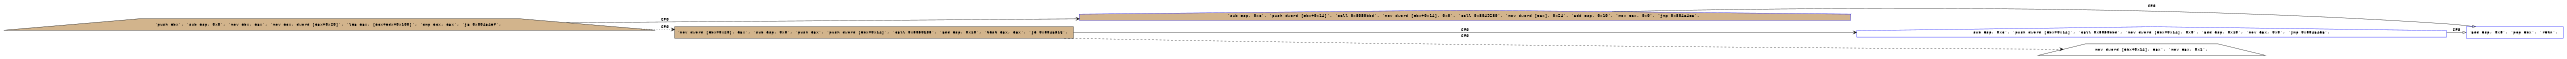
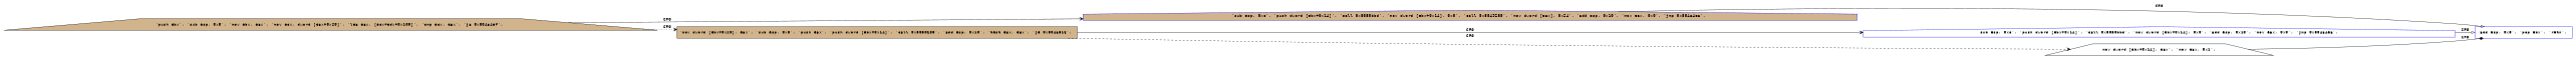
  digraph {
    rankdir=LR
    fontname="DejaVu Sans Mono"
    node [style=filled fillcolor=tan color=black shape=trapezium fontname="DejaVu Sans Mono"]
    edge [style=solid arrowhead=vee fontname="DejaVu Sans Mono"]
    n1 [label="'push ebx', 'sub esp, 0x8', 'mov ebx, eax', 'mov ecx, dword [eax+0x20]', 'lea eax, [ecx+edx+0x100]', 'cmp ecx, eax', 'ja 0x804a4ef', "]
    n2 [label="'sub esp, 0xc', 'push dword [ebx+0x14]', 'call 0x8050bbd', 'mov dword [ebx+0x14], 0x0', 'call 0x8049280', 'mov dword [eax], 0x24', 'add esp, 0x10', 'mov eax, 0x0', 'jmp 0x804a4ea', " color=blue shape=house]
    n3 [label="'mov dword [ebx+0x20], eax', 'sub esp, 0x8', 'push eax', 'push dword [ebx+0x14]', 'call 0x8050638', 'add esp, 0x10', 'test eax, eax', 'je 0x804a516', " shape=box]
    n4 [label="'add esp, 0x8', 'pop ebx', 'retn', " fillcolor=white color=blue shape=box]
    n5 [label="'sub esp, 0xc', 'push dword [ebx+0x14]', 'call 0x8050bbd', 'mov dword [ebx+0x14], 0x0', 'add esp, 0x10', 'mov eax, 0x0', 'jmp 0x804a4ea', " fillcolor=white color=blue shape=house]
    n6 [label="'mov dword [ebx+0x14], eax', 'mov eax, 0x1', " fillcolor=white]
    n1 -> n2 [label=CFG]
    n1 -> n3 [label=CFG style=dotted]
    n2 -> n4 [label=CFG arrowhead=onormal]
    n3 -> n5 [label=CFG]
    n3 -> n6 [label=CFG style=dashed]
    n5 -> n4 [label=CFG arrowhead=onormal]
+   n6 -> n4 [label=CFG arrowhead=diamond]
  }
